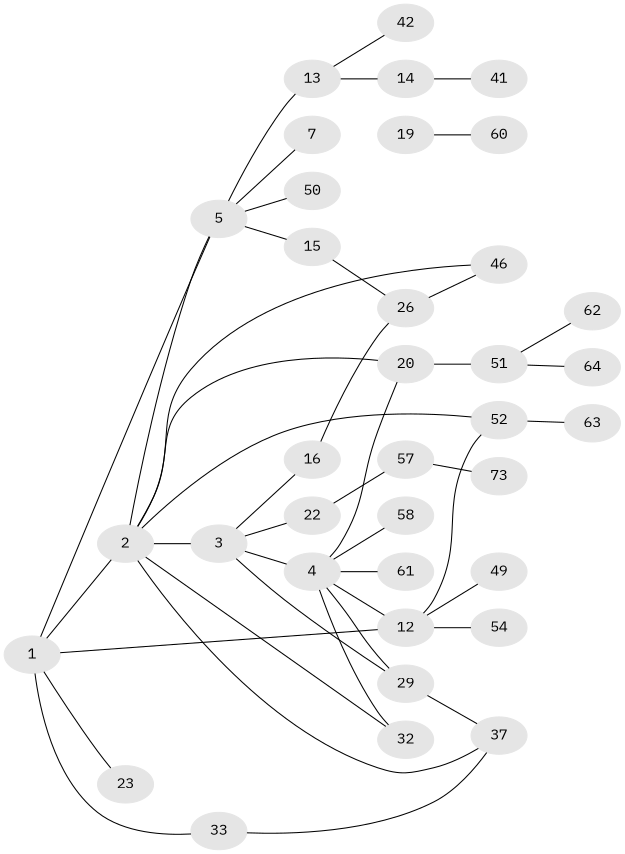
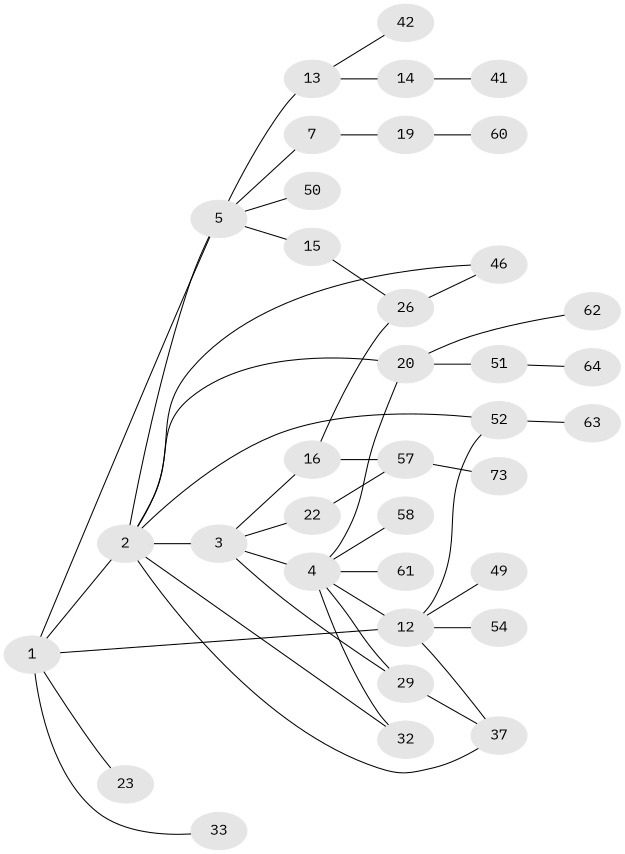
  graph {
    fontname="IBM Plex Mono"
    rankdir=LR
    node [color=gray90 fontname="IBM Plex Mono" style=filled]
    edge [fontname="IBM Plex Mono"]
    2 [super="+10"]
    5 [super="+6"]
    3 [super="+24"]
    32 [super="+44"]
    37
    46 [super="+56"]
    52
    20 [super="+47+40"]
    1
    12 [super="+21"]
    23 [super="+35+27"]
    33 [super="+43"]
    7 [super="+8+68"]
    13 [super="+67"]
    15 [super="+53"]
    50
    49
    54
    4 [super="+11+25"]
    16 [super="+30"]
    22
    29 [super="+38"]
    63
    58
    61
    26 [super="+31"]
    57 [super="+66"]
    51
    19
    14 [super="+34"]
    42 [super="+69"]
    60
    41 [super="+59"]
    73 [super="+74"]
    62
    64
    2 -- 5
    2 -- 3
    2 -- 32
    2 -- 37
    2 -- 46
    2 -- 52
    2 -- 20
    5 -- 7
    5 -- 13
    5 -- 15
    5 -- 50
    3 -- 4
    3 -- 16
    3 -- 22
    3 -- 29
    52 -- 63
    20 -- 51
    1 -- 2 [weight=2]
    1 -- 5
    1 -- 12
    1 -- 23
    1 -- 33
    12 -- 52
    12 -- 49
    12 -- 54
-   33 -- 37
+   12 -- 37
+   7 -- 19
    13 -- 14
    13 -- 42
    15 -- 26
    4 -- 32
    4 -- 20
    4 -- 12
    4 -- 29 [weight=2]
    4 -- 58
    4 -- 61
    16 -- 26
+   16 -- 57
    22 -- 57
    29 -- 37
    26 -- 46
    57 -- 73
-   51 -- 62
+   20 -- 62
    51 -- 64
    19 -- 60
    14 -- 41
  }
